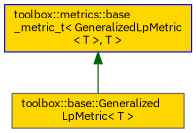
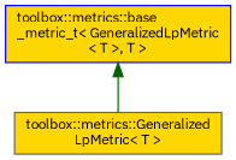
  digraph {
    fontname="IBM Plex Sans"
    node [fillcolor=gold fontname="IBM Plex Sans" fontsize=10 shape=box style=filled]
-   n1 [color=gray40 fontcolor=black height=0.2 label="toolbox::base::Generalized\lLpMetric\< T \>" width=0.4]
+   n1 [color=gray40 fontcolor=black height=0.2 label="toolbox::metrics::Generalized\lLpMetric\< T \>" width=0.4]
    n2 [color=blue height=0.2 label="toolbox::metrics::base\l_metric_t\< GeneralizedLpMetric\l\< T \>, T \>" width=0.4]
    n2 -> n1 [color=darkgreen dir=back fontname="IBM Plex Sans" fontsize=10 labelfontname=Helvetica labelfontsize=10 style=solid]
  }
